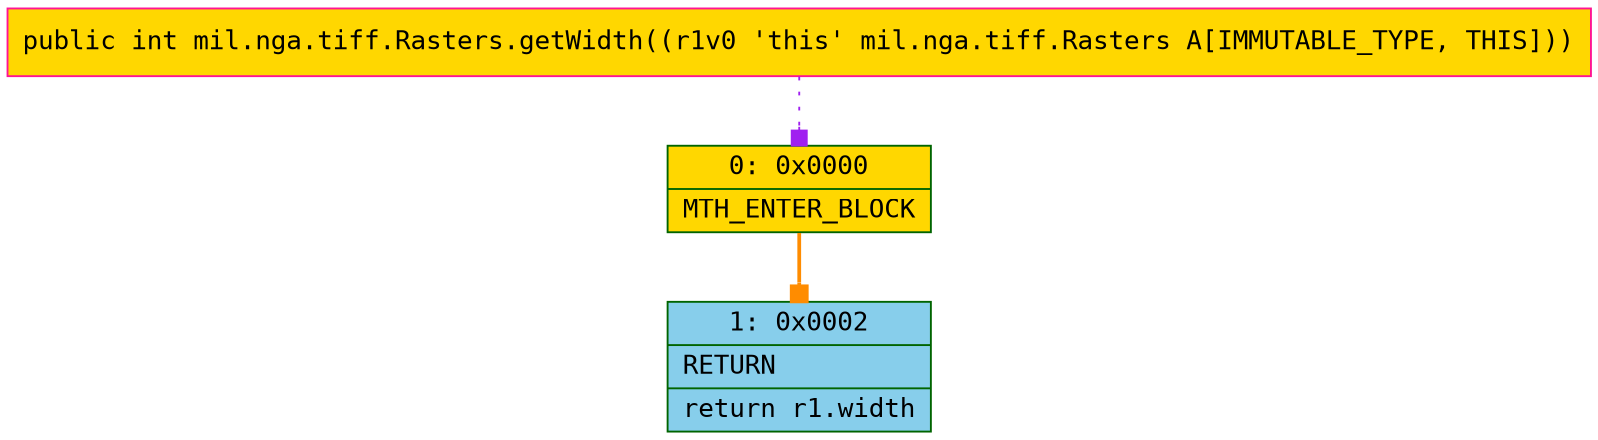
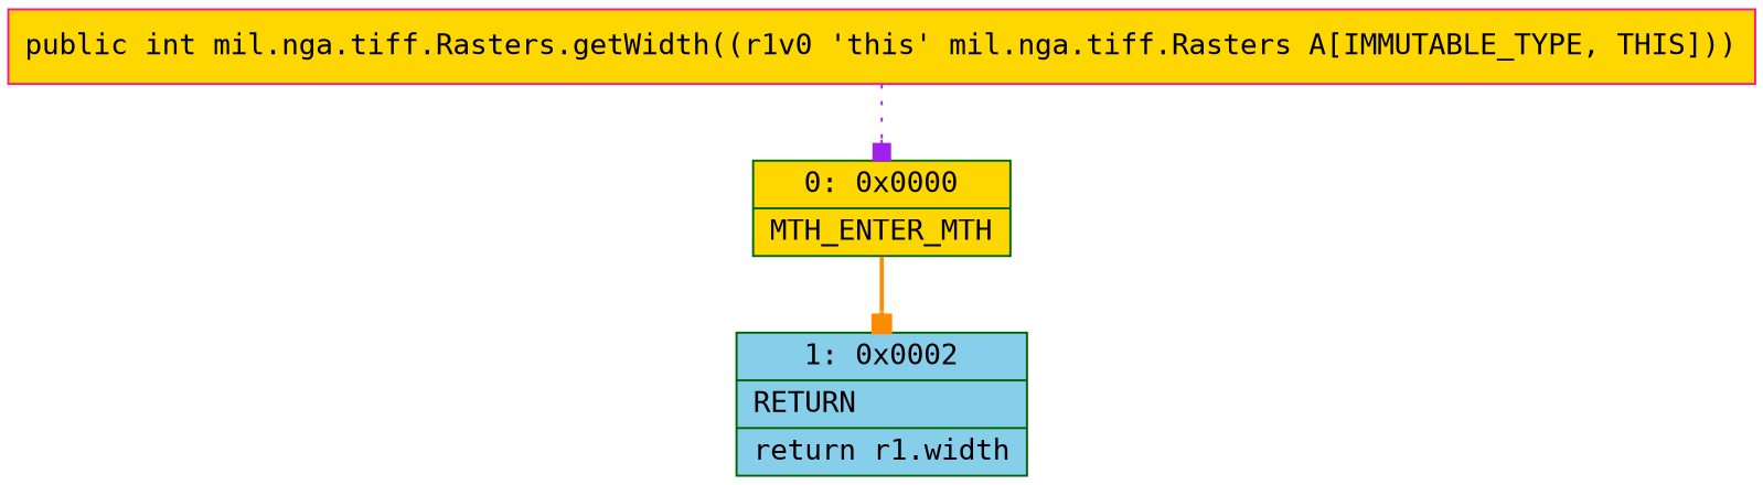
  digraph {
    fontname="DejaVu Sans Mono"
    node [shape=record style=filled fillcolor=gold color=darkgreen fontname="DejaVu Sans Mono"]
    edge [arrowhead=box fontname="DejaVu Sans Mono"]
-   n1 [label="{0\:\ 0x0000|MTH_ENTER_BLOCK\l}"]
+   n1 [label="{0\:\ 0x0000|MTH_ENTER_MTH\l}"]
    n2 [label="{1\:\ 0x0002|RETURN\l|return r1.width\l}" fillcolor=skyblue]
    n3 [label="{public int mil.nga.tiff.Rasters.getWidth((r1v0 'this' mil.nga.tiff.Rasters A[IMMUTABLE_TYPE, THIS])) }" color=deeppink]
    n1 -> n2 [color=darkorange style=bold]
    n3 -> n1 [color=purple style=dotted]
  }
